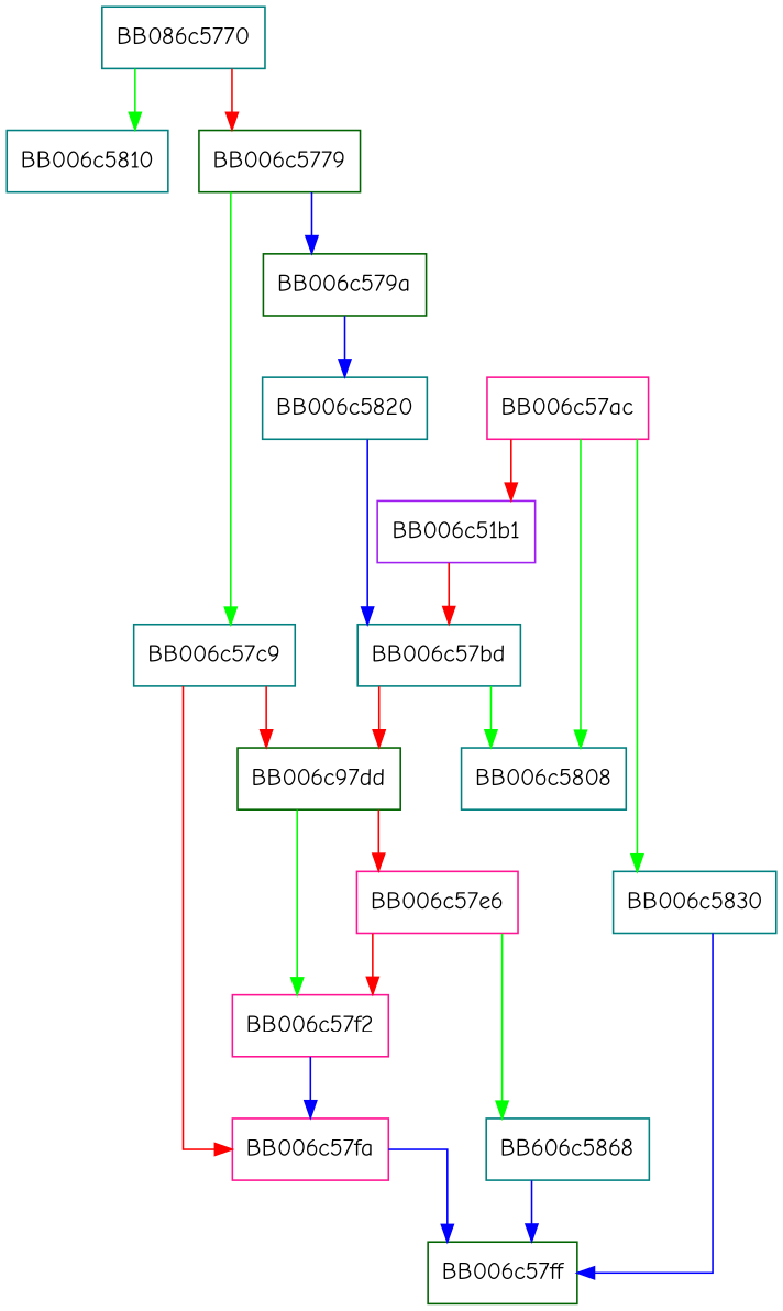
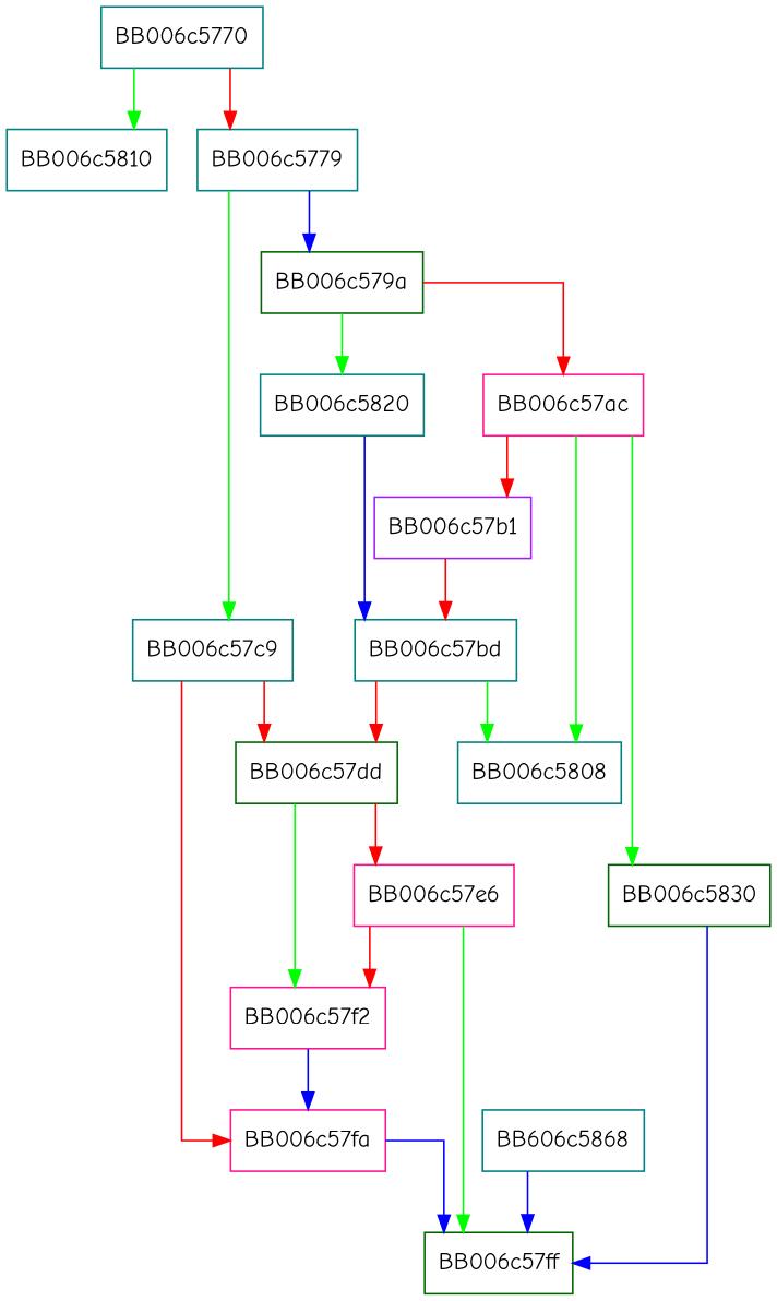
  digraph {
    fontname="Comic Neue"
    splines=ortho
    node [color=teal fontname="Comic Neue" shape=box]
    edge [color=red fontname="Comic Neue"]
-   BB006c5770 [label=BB086c5770]
+   BB006c5770
    BB006c5810
-   BB006c5779 [color=darkgreen]
+   BB006c5779
    BB006c57c9
    BB006c579a [color=darkgreen]
    BB006c57fa [color=deeppink]
-   BB006c57dd [color=darkgreen label=BB006c97dd]
+   BB006c57dd [color=darkgreen]
    BB006c5820
    BB006c57ac [color=deeppink]
    BB006c57ff [color=darkgreen]
    BB006c57f2 [color=deeppink]
    BB006c57e6 [color=deeppink]
    BB006c57bd
-   BB006c5830
-   BB006c57b1 [color=purple label=BB006c51b1]
+   BB006c5830 [color=darkgreen]
+   BB006c57b1 [color=purple]
    BB006c5808
    n17 [label=BB606c5868]
    BB006c5770 -> BB006c5810 [color=green]
    BB006c5770 -> BB006c5779
    BB006c5779 -> BB006c57c9 [color=green]
    BB006c5779 -> BB006c579a [color=blue]
    BB006c57c9 -> BB006c57fa
    BB006c57c9 -> BB006c57dd
-   BB006c579a -> BB006c5820 [color=blue]
+   BB006c579a -> BB006c5820 [color=green]
+   BB006c579a -> BB006c57ac
    BB006c57fa -> BB006c57ff [color=blue]
    BB006c57dd -> BB006c57f2 [color=green]
    BB006c57dd -> BB006c57e6
    BB006c5820 -> BB006c57bd [color=blue]
    BB006c57ac -> BB006c5830 [color=green]
    BB006c57ac -> BB006c57b1
    BB006c57ac -> BB006c5808 [color=green]
    BB006c57f2 -> BB006c57fa [color=blue]
    BB006c57e6 -> BB006c57f2
-   BB006c57e6 -> n17 [color=green]
+   BB006c57e6 -> BB006c57ff [color=green]
    BB006c57bd -> BB006c57dd
    BB006c57bd -> BB006c5808 [color=green]
    BB006c5830 -> BB006c57ff [color=blue]
    BB006c57b1 -> BB006c57bd
    n17 -> BB006c57ff [color=blue]
  }
